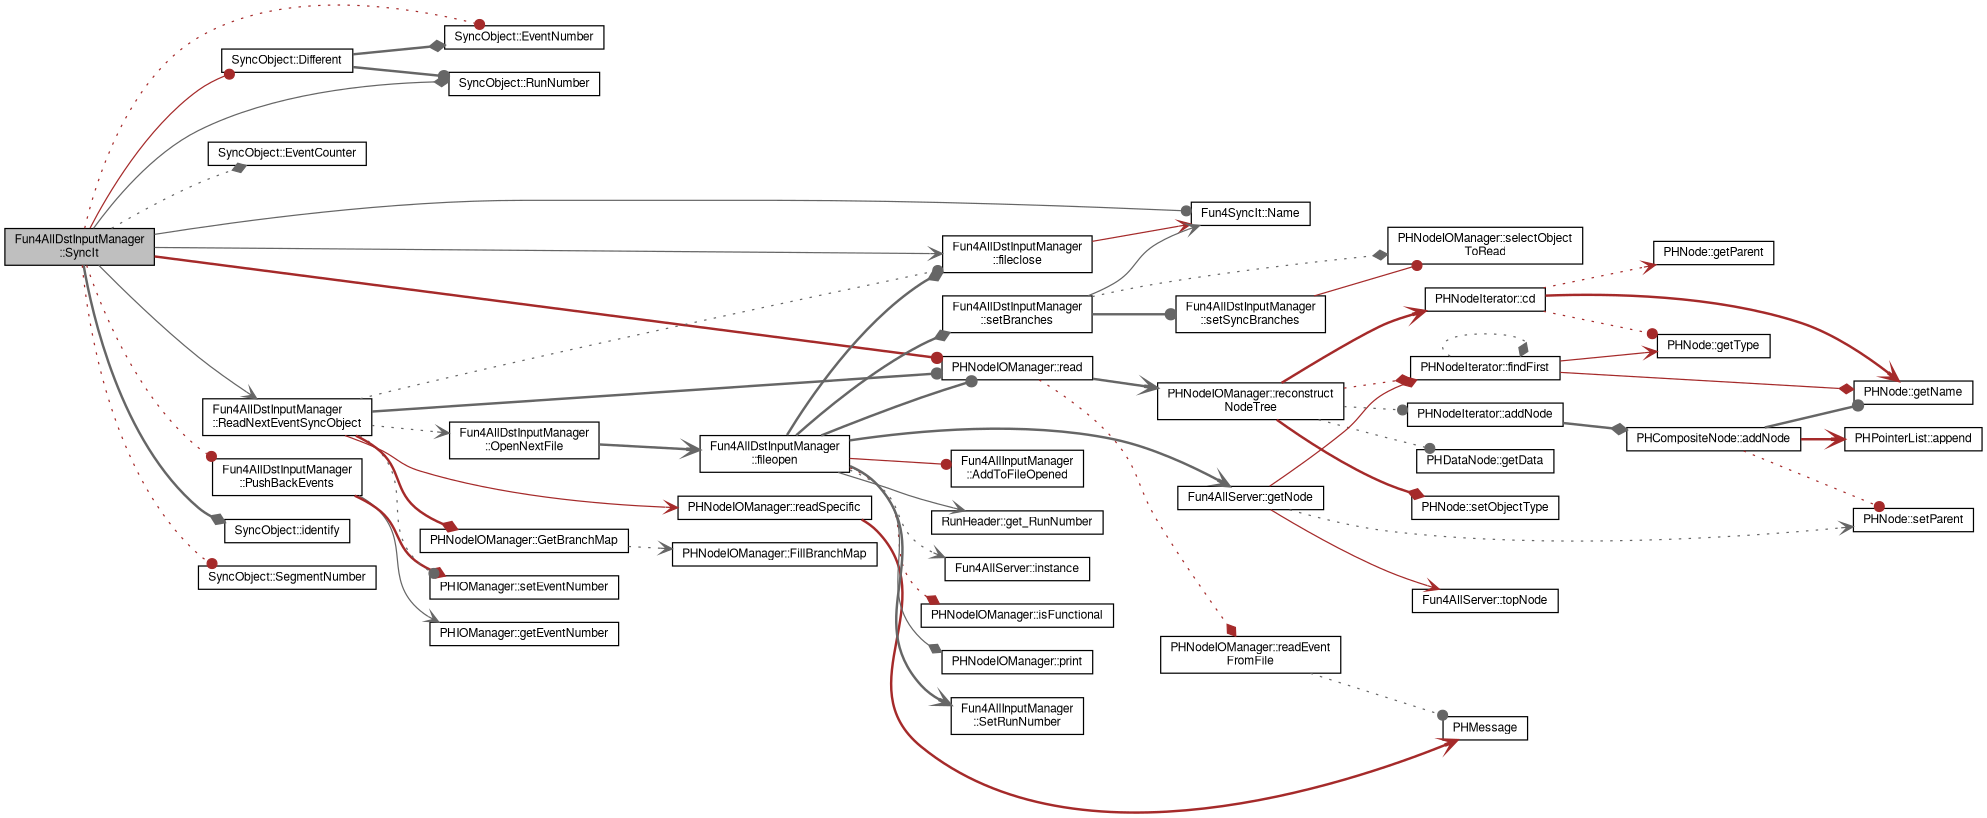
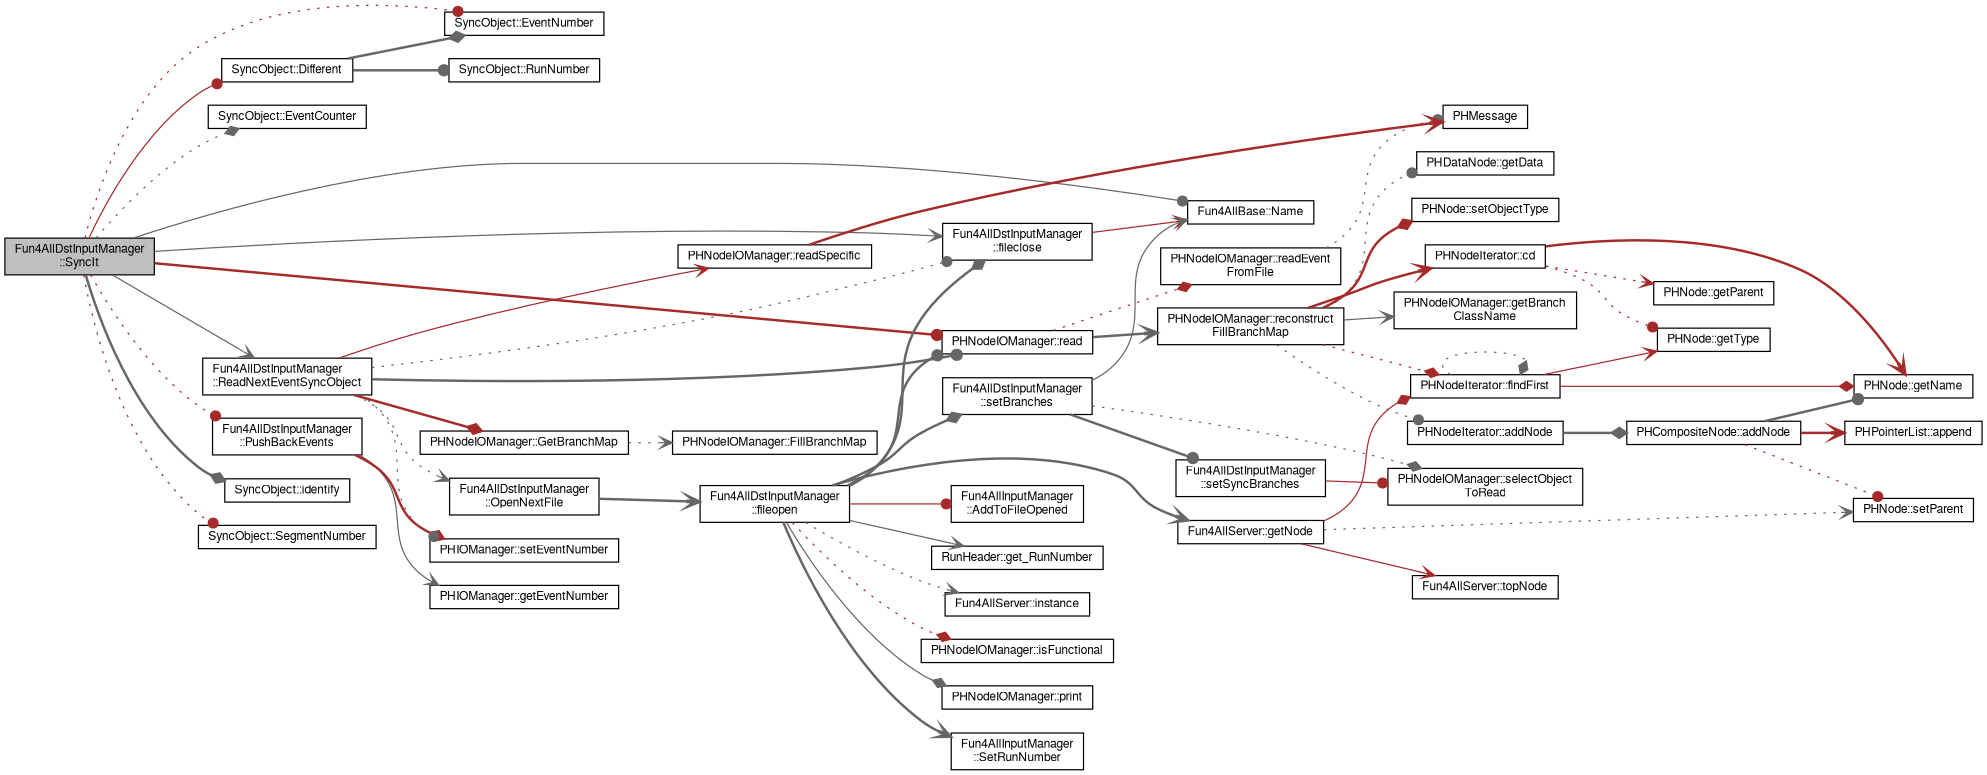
  digraph {
    rankdir=LR
    node [color=black fontname=FreeSans fontsize=10 shape=record]
    edge [arrowhead=vee color=gray40 fontname=FreeSans fontsize=10 labelfontname=FreeSans labelfontsize=10 style=bold]
    n1 [fillcolor=grey75 fontcolor=black height=0.2 label="Fun4AllDstInputManager\l::SyncIt" style=filled width=0.4]
    n2 [height=0.2 label="SyncObject::Different" width=0.4]
    n3 [height=0.2 label="SyncObject::EventNumber" width=0.4]
    n4 [height=0.2 label="SyncObject::RunNumber" width=0.4]
    n5 [height=0.2 label="SyncObject::EventCounter" width=0.4]
    n6 [height=0.2 label="Fun4AllDstInputManager\l::fileclose" width=0.4]
-   n7 [height=0.2 label="Fun4SyncIt::Name" width=0.4]
+   n7 [height=0.2 label="Fun4AllBase::Name" width=0.4]
    n8 [height=0.2 label="SyncObject::identify" width=0.4]
    n9 [height=0.2 label="Fun4AllDstInputManager\l::PushBackEvents" width=0.4]
    n10 [height=0.2 label="PHNodeIOManager::read" width=0.4]
    n11 [height=0.2 label="Fun4AllDstInputManager\l::ReadNextEventSyncObject" width=0.4]
    n12 [height=0.2 label="SyncObject::SegmentNumber" width=0.4]
    n13 [height=0.2 label="PHIOManager::getEventNumber" width=0.4]
    n14 [height=0.2 label="PHIOManager::setEventNumber" width=0.4]
-   n15 [height=0.2 label="PHNodeIOManager::reconstruct\lNodeTree" width=0.4]
+   n15 [height=0.2 label="PHNodeIOManager::reconstruct\lFillBranchMap" width=0.4]
    n16 [height=0.2 label="PHNodeIOManager::readEvent\lFromFile" width=0.4]
    n17 [height=0.2 label="PHNodeIOManager::GetBranchMap" width=0.4]
    n18 [height=0.2 label="Fun4AllDstInputManager\l::OpenNextFile" width=0.4]
    n19 [height=0.2 label="PHNodeIOManager::readSpecific" width=0.4]
    n20 [height=0.2 label="PHNodeIterator::cd" width=0.4]
    n21 [height=0.2 label="PHNodeIterator::addNode" width=0.4]
+   n22 [height=0.2 label="PHNodeIOManager::getBranch\lClassName" width=0.4]
    n23 [height=0.2 label="PHNodeIterator::findFirst" width=0.4]
    n24 [height=0.2 label="PHDataNode::getData" width=0.4]
    n25 [height=0.2 label="PHNode::setObjectType" width=0.4]
    n26 [height=0.2 label=PHMessage width=0.4]
    n27 [height=0.2 label="PHNode::getParent" width=0.4]
    n28 [height=0.2 label="PHNode::getType" width=0.4]
    n29 [height=0.2 label="PHNode::getName" width=0.4]
    n30 [height=0.2 label="PHCompositeNode::addNode" width=0.4]
    n31 [height=0.2 label="PHNode::setParent" width=0.4]
    n32 [height=0.2 label="PHPointerList::append" width=0.4]
    n33 [height=0.2 label="PHNodeIOManager::FillBranchMap" width=0.4]
    n34 [height=0.2 label="Fun4AllDstInputManager\l::fileopen" width=0.4]
    n35 [height=0.2 label="Fun4AllInputManager\l::AddToFileOpened" width=0.4]
    n36 [height=0.2 label="RunHeader::get_RunNumber" width=0.4]
    n37 [height=0.2 label="Fun4AllServer::getNode" width=0.4]
    n38 [height=0.2 label="Fun4AllServer::instance" width=0.4]
    n39 [height=0.2 label="PHNodeIOManager::isFunctional" width=0.4]
    n40 [height=0.2 label="PHNodeIOManager::print" width=0.4]
    n41 [height=0.2 label="Fun4AllDstInputManager\l::setBranches" width=0.4]
    n42 [height=0.2 label="Fun4AllInputManager\l::SetRunNumber" width=0.4]
    n43 [height=0.2 label="Fun4AllServer::topNode" width=0.4]
    n44 [height=0.2 label="PHNodeIOManager::selectObject\lToRead" width=0.4]
    n45 [height=0.2 label="Fun4AllDstInputManager\l::setSyncBranches" width=0.4]
    n1 -> n2 [arrowhead=dot color=brown style=solid]
    n1 -> n3 [arrowhead=dot color=brown style=dotted]
-   n1 -> n4 [arrowhead=diamond style=solid]
    n1 -> n5 [arrowhead=diamond style=dotted]
    n1 -> n6 [style=solid]
    n1 -> n7 [arrowhead=dot style=solid]
    n1 -> n8 [arrowhead=diamond]
    n1 -> n9 [arrowhead=dot color=brown style=dotted]
    n1 -> n10 [arrowhead=dot color=brown]
    n1 -> n11 [style=solid]
    n1 -> n12 [arrowhead=dot color=brown style=dotted]
    n2 -> n3 [arrowhead=diamond]
    n2 -> n4 [arrowhead=dot]
    n6 -> n7 [color=brown style=solid]
    n9 -> n13 [style=solid]
    n9 -> n14 [arrowhead=diamond color=brown]
    n10 -> n15
    n10 -> n16 [arrowhead=diamond color=brown style=dotted]
    n11 -> n6 [arrowhead=dot style=dotted]
    n11 -> n10 [arrowhead=dot]
    n11 -> n14 [arrowhead=dot style=dotted]
    n11 -> n17 [arrowhead=diamond color=brown]
    n11 -> n18 [style=dotted]
    n11 -> n19 [color=brown style=solid]
    n15 -> n20 [color=brown]
    n15 -> n21 [arrowhead=dot style=dotted]
+   n15 -> n22 [style=solid]
    n15 -> n23 [arrowhead=diamond color=brown style=dotted]
    n15 -> n24 [arrowhead=dot style=dotted]
    n15 -> n25 [arrowhead=diamond color=brown]
    n16 -> n26 [arrowhead=dot style=dotted]
    n17 -> n33 [style=dotted]
    n18 -> n34
    n19 -> n26 [color=brown]
    n20 -> n27 [color=brown style=dotted]
    n20 -> n28 [arrowhead=dot color=brown style=dotted]
    n20 -> n29 [color=brown]
    n21 -> n30 [arrowhead=diamond]
    n23 -> n23 [arrowhead=diamond style=dotted]
    n23 -> n28 [color=brown style=solid]
    n23 -> n29 [arrowhead=diamond color=brown style=solid]
    n30 -> n29 [arrowhead=dot]
    n30 -> n31 [arrowhead=dot color=brown style=dotted]
    n30 -> n32 [color=brown]
    n34 -> n6 [arrowhead=diamond]
    n34 -> n10 [arrowhead=dot]
    n34 -> n35 [arrowhead=dot color=brown style=solid]
    n34 -> n36 [style=solid]
    n34 -> n37
    n34 -> n38 [style=dotted]
    n34 -> n39 [arrowhead=diamond color=brown style=dotted]
    n34 -> n40 [arrowhead=diamond style=solid]
    n34 -> n41 [arrowhead=diamond]
    n34 -> n42
    n37 -> n23 [arrowhead=diamond color=brown style=solid]
    n37 -> n31 [style=dotted]
    n37 -> n43 [color=brown style=solid]
    n41 -> n7 [style=solid]
    n41 -> n44 [arrowhead=diamond style=dotted]
    n41 -> n45 [arrowhead=dot]
    n45 -> n44 [arrowhead=dot color=brown style=solid]
  }
